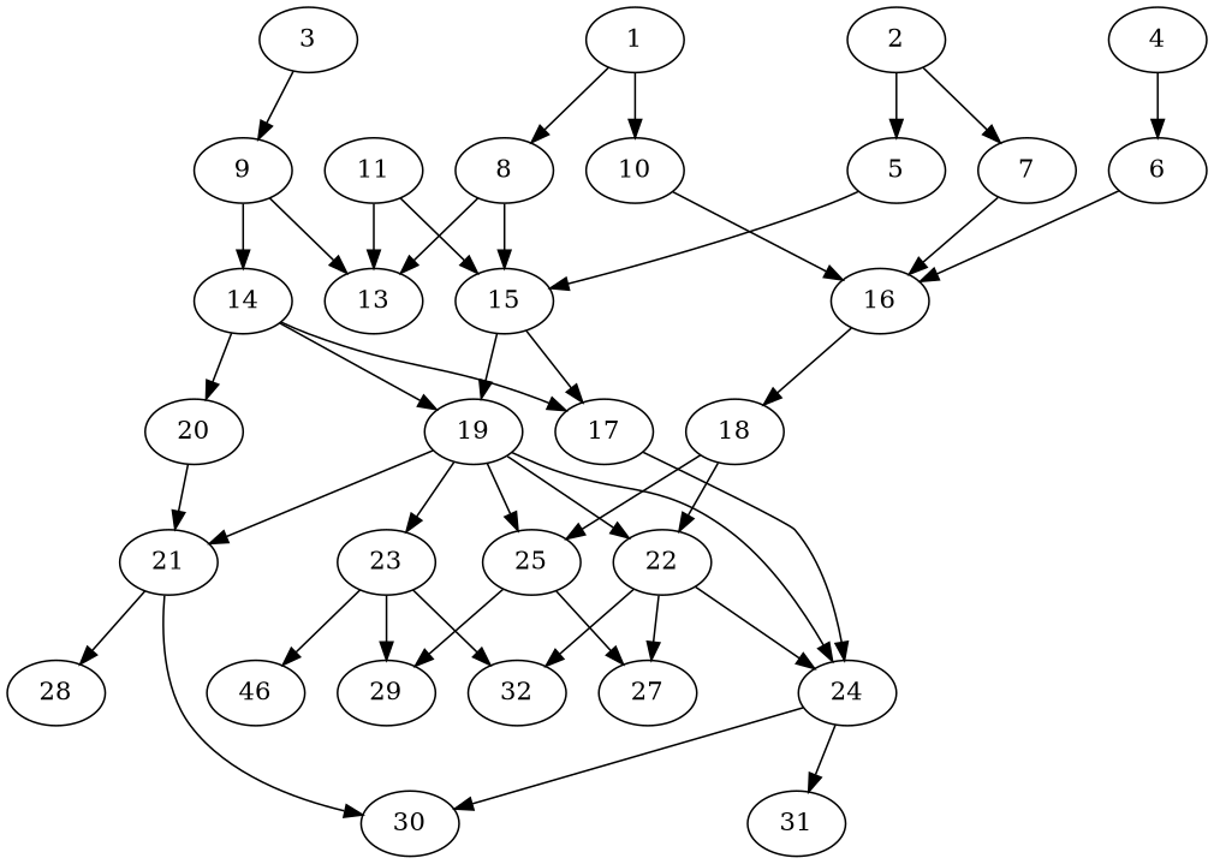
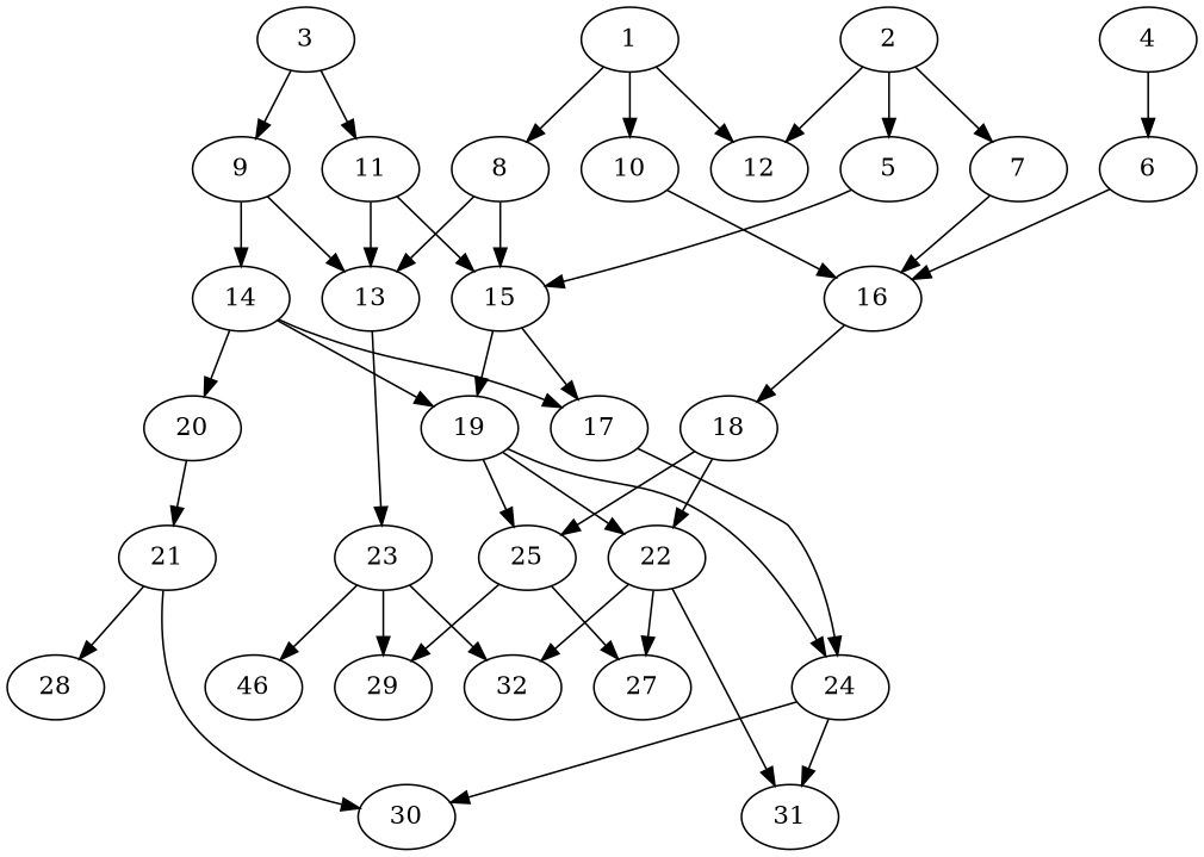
  digraph {
    node [alpha=0.17]
    1 [alpha=0.14 expect_size=110484014602657840]
    8 [alpha=0.11 expect_size=544226988628734592]
    10 [alpha=0.16 expect_size=143911387701196208]
+   12 [alpha=0.05 expect_size=306040374468779456]
    15 [alpha=0.09 expect_size=21683632015295905792]
    13 [alpha=0.16 expect_size=2038577304092920512512]
    16 [alpha=0.11 expect_size=2278465886551952]
    17 [alpha=0.18 expect_size=14465815120853672]
    19 [alpha=0.00 expect_size=820765899688691968]
    18 [alpha=0.12 expect_size=1558094751940401430528]
    2 [alpha=0.12 expect_size=1562018639733312000]
    5 [alpha=0.08 expect_size=2051934677119270912000]
    7 [alpha=0.05 expect_size=82018057914908512]
    3 [expect_size=719849981751272144896]
    9 [alpha=0.03 expect_size=5753539815003970]
    11 [expect_size=687134869876252416]
    14 [alpha=0.19 expect_size=1958824560080990976]
    20 [expect_size=22423851855043280]
    4 [alpha=0.00 expect_size=553291851685932]
    6 [alpha=0.18 expect_size=46693230524664192]
    24 [alpha=0.00 expect_size=126960419250712736]
    22 [expect_size=1091166906268837216256]
    25 [alpha=0.06 expect_size=8586445281654500]
    21 [alpha=0.01 expect_size=307546065209986112]
    23 [alpha=0.01 expect_size=12020027911464542]
    30 [alpha=0.09 expect_size=36123174066225800]
    31 [alpha=0.06 expect_size=50475794169842360]
    27 [alpha=0.18 expect_size=1390460447404478208]
    32 [alpha=0.06 expect_size=658755887981294464]
    29 [alpha=0.11 expect_size=1269912348683600396288]
    28 [expect_size=1283957049814442496]
    n32 [alpha=0.11 expect_size=1741929185476150528 label=46]
    1 -> 8
    1 -> 10
+   1 -> 12
    8 -> 15
    8 -> 13
    10 -> 16
    15 -> 17
    15 -> 19
    16 -> 18
    17 -> 24
    19 -> 24
    19 -> 22
    19 -> 25
-   19 -> 21
-   19 -> 23
+   13 -> 23
    18 -> 22
    18 -> 25
+   2 -> 12
    2 -> 5
    2 -> 7
    5 -> 15
    7 -> 16
    3 -> 9
+   3 -> 11
    9 -> 13
    9 -> 14
    11 -> 15
    11 -> 13
    14 -> 17
    14 -> 19
    14 -> 20
    20 -> 21
    4 -> 6
    6 -> 16
    24 -> 30
    24 -> 31
-   22 -> 24
+   22 -> 31
    22 -> 27
    22 -> 32
    25 -> 27
    25 -> 29
    21 -> 30
    21 -> 28
    23 -> 32
    23 -> 29
    23 -> n32
  }
